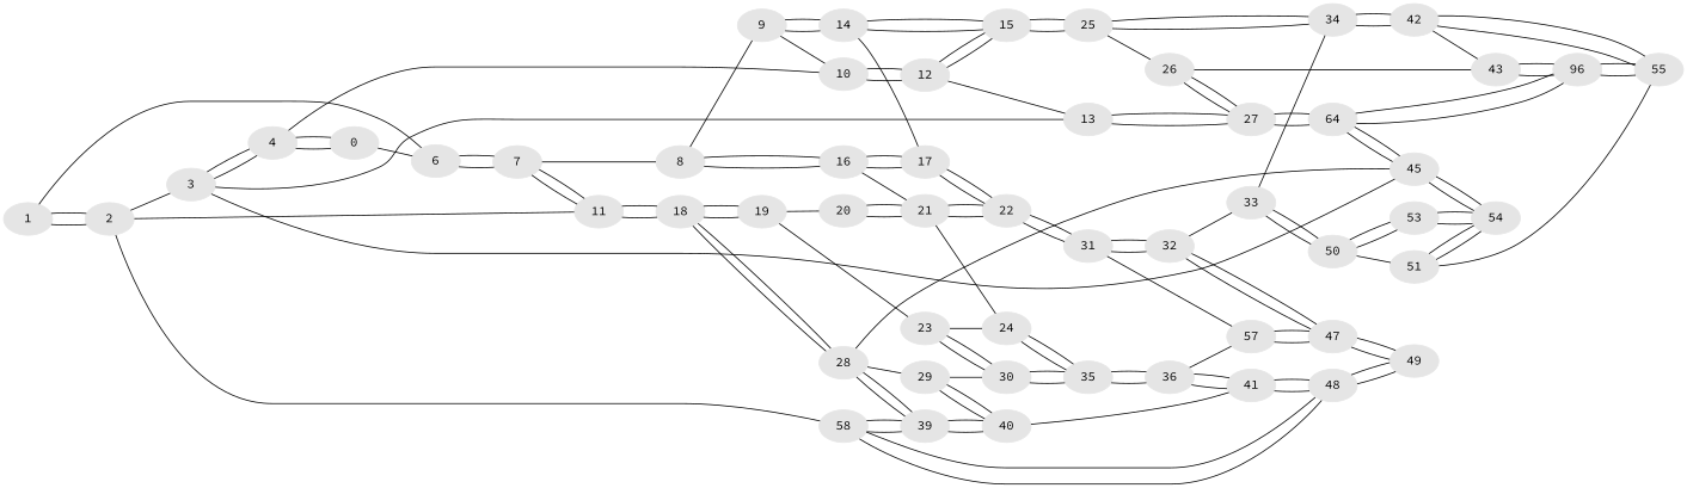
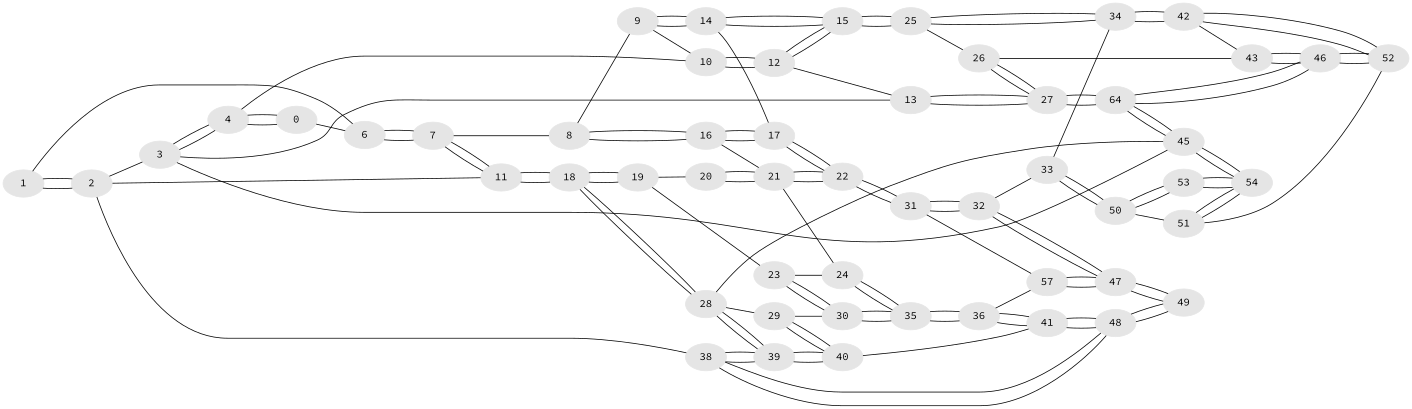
  graph {
    fontname="Source Code Pro"
    rankdir=LR
    node [color=gray90 fontname="Source Code Pro" style=filled]
    edge [fontname="Source Code Pro"]
    1
    2
    6
    3
    11
-   38 [label=58]
+   38
    7
    4
    13
    45
    18
    39
    48
    n14 [label=0]
    10
    27
    54
    12
    8
    9
    16
    14
    17
    21
    15
    19
    28
    25
    n29 [label=64]
    22
    26
    34
    20
    31
    23
    29
    24
    30
    35
    32
    n41 [label=57]
    36
    43
    42
-   46 [label=96]
+   46
    40
    41
    33
    47
    50
    49
    53
    51
-   52 [label=55]
+   52
    1 -- 2
    1 -- 2
    1 -- 6
    2 -- 3
    2 -- 11
    2 -- 38
    6 -- 7
    6 -- 7
    3 -- 4
    3 -- 4
    3 -- 13
    3 -- 45
    11 -- 18
    11 -- 18
    38 -- 39
    38 -- 39
    38 -- 48
    38 -- 48
    7 -- 11
    7 -- 11
    7 -- 8
    4 -- n14
    4 -- n14
    4 -- 10
    13 -- 27
    13 -- 27
    45 -- 54
    45 -- 54
    18 -- 19
    18 -- 19
    18 -- 28
    18 -- 28
    39 -- 40
    39 -- 40
    48 -- 49
    48 -- 49
    n14 -- 6
    10 -- 12
    10 -- 12
    27 -- n29
    27 -- n29
    12 -- 13
    12 -- 15
    12 -- 15
    8 -- 9
    8 -- 16
    8 -- 16
    9 -- 10
    9 -- 14
    9 -- 14
    16 -- 17
    16 -- 17
    16 -- 21
    14 -- 17
    14 -- 15
    14 -- 15
    17 -- 22
    17 -- 22
    21 -- 22
    21 -- 22
    21 -- 24
    15 -- 25
    15 -- 25
    19 -- 20
    19 -- 23
    28 -- 45
    28 -- 39
    28 -- 39
    28 -- 29
    25 -- 26
    25 -- 34
    25 -- 34
    n29 -- 45
    n29 -- 45
    n29 -- 46
    n29 -- 46
    22 -- 31
    22 -- 31
    26 -- 27
    26 -- 27
    26 -- 43
    34 -- 42
    34 -- 42
    20 -- 21
    20 -- 21
    31 -- 32
    31 -- 32
    31 -- n41
    23 -- 24
    23 -- 30
    23 -- 30
    29 -- 30
    29 -- 40
    29 -- 40
    24 -- 35
    24 -- 35
    30 -- 35
    30 -- 35
    35 -- 36
    35 -- 36
    32 -- 33
    32 -- 47
    32 -- 47
    n41 -- 47
    n41 -- 47
    36 -- n41
    36 -- 41
    36 -- 41
    43 -- 46
    43 -- 46
    42 -- 43
    42 -- 52
    42 -- 52
    46 -- 52
    46 -- 52
    40 -- 41
    41 -- 48
    41 -- 48
    33 -- 34
    33 -- 50
    33 -- 50
    47 -- 49
    47 -- 49
    50 -- 53
    50 -- 53
    50 -- 51
    53 -- 54
    53 -- 54
    51 -- 54
    51 -- 54
    51 -- 52
  }
